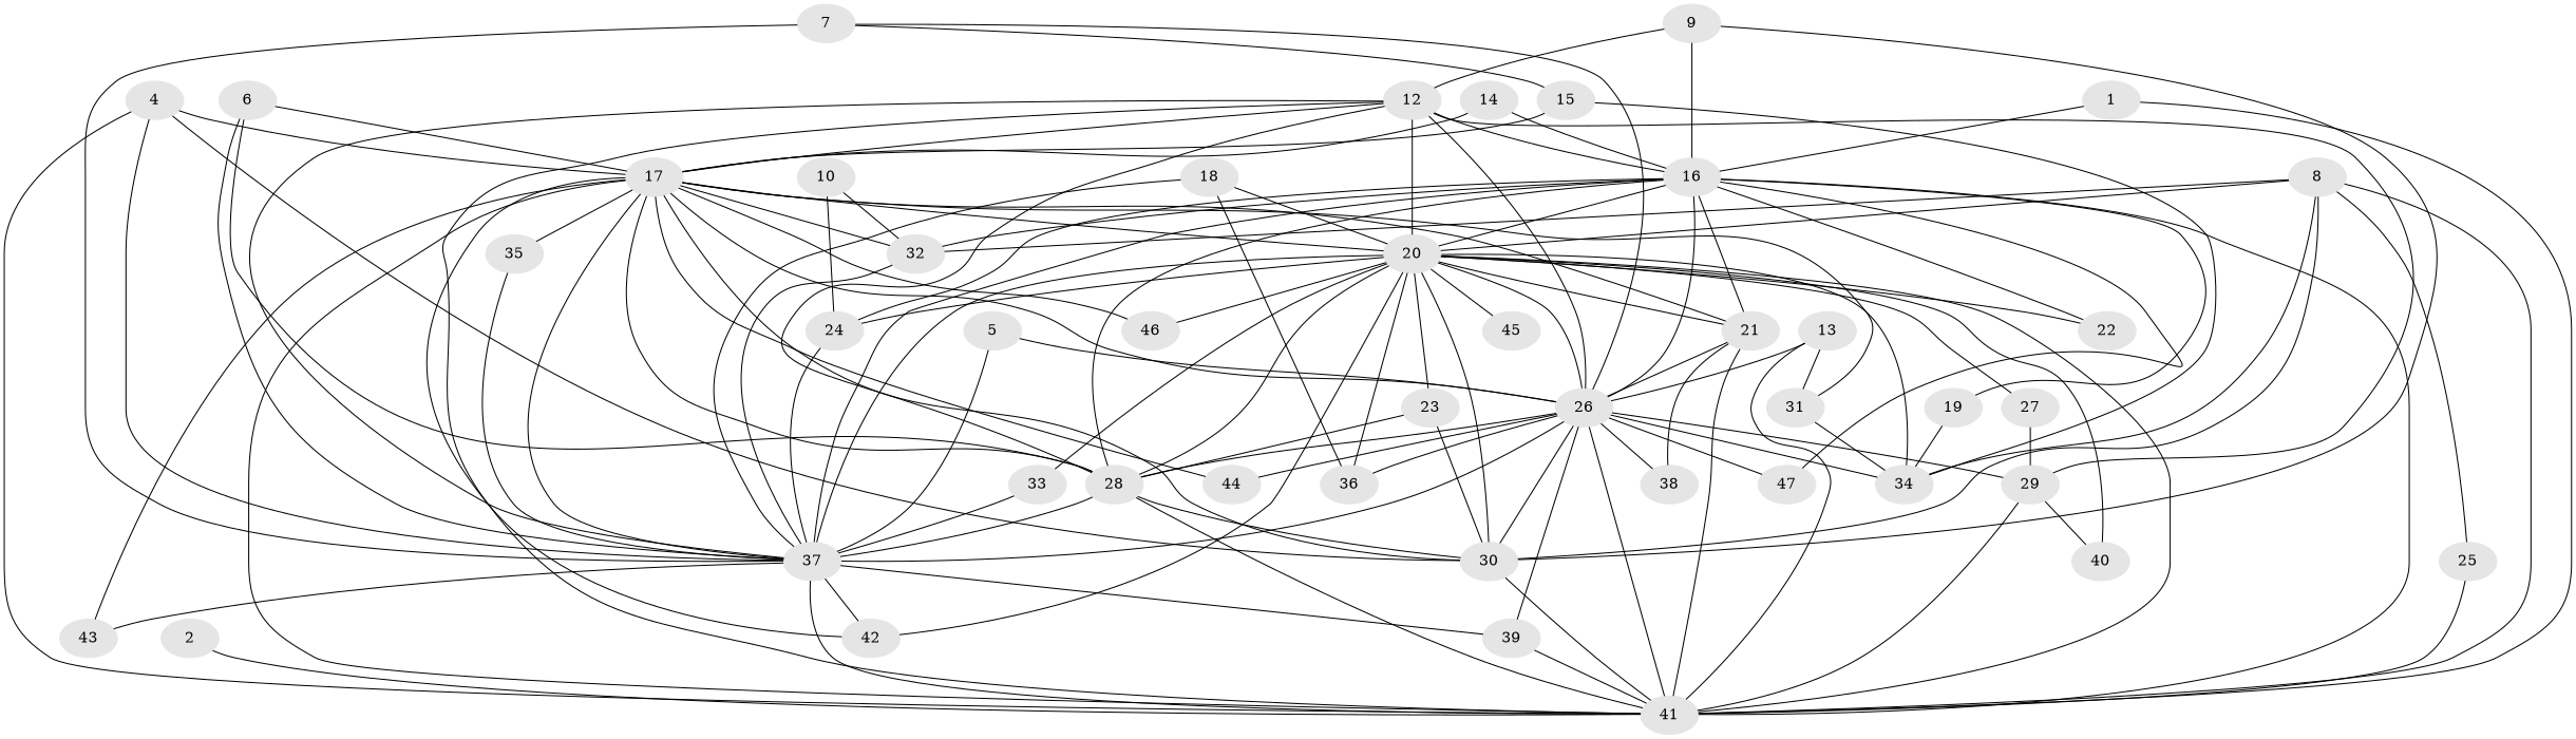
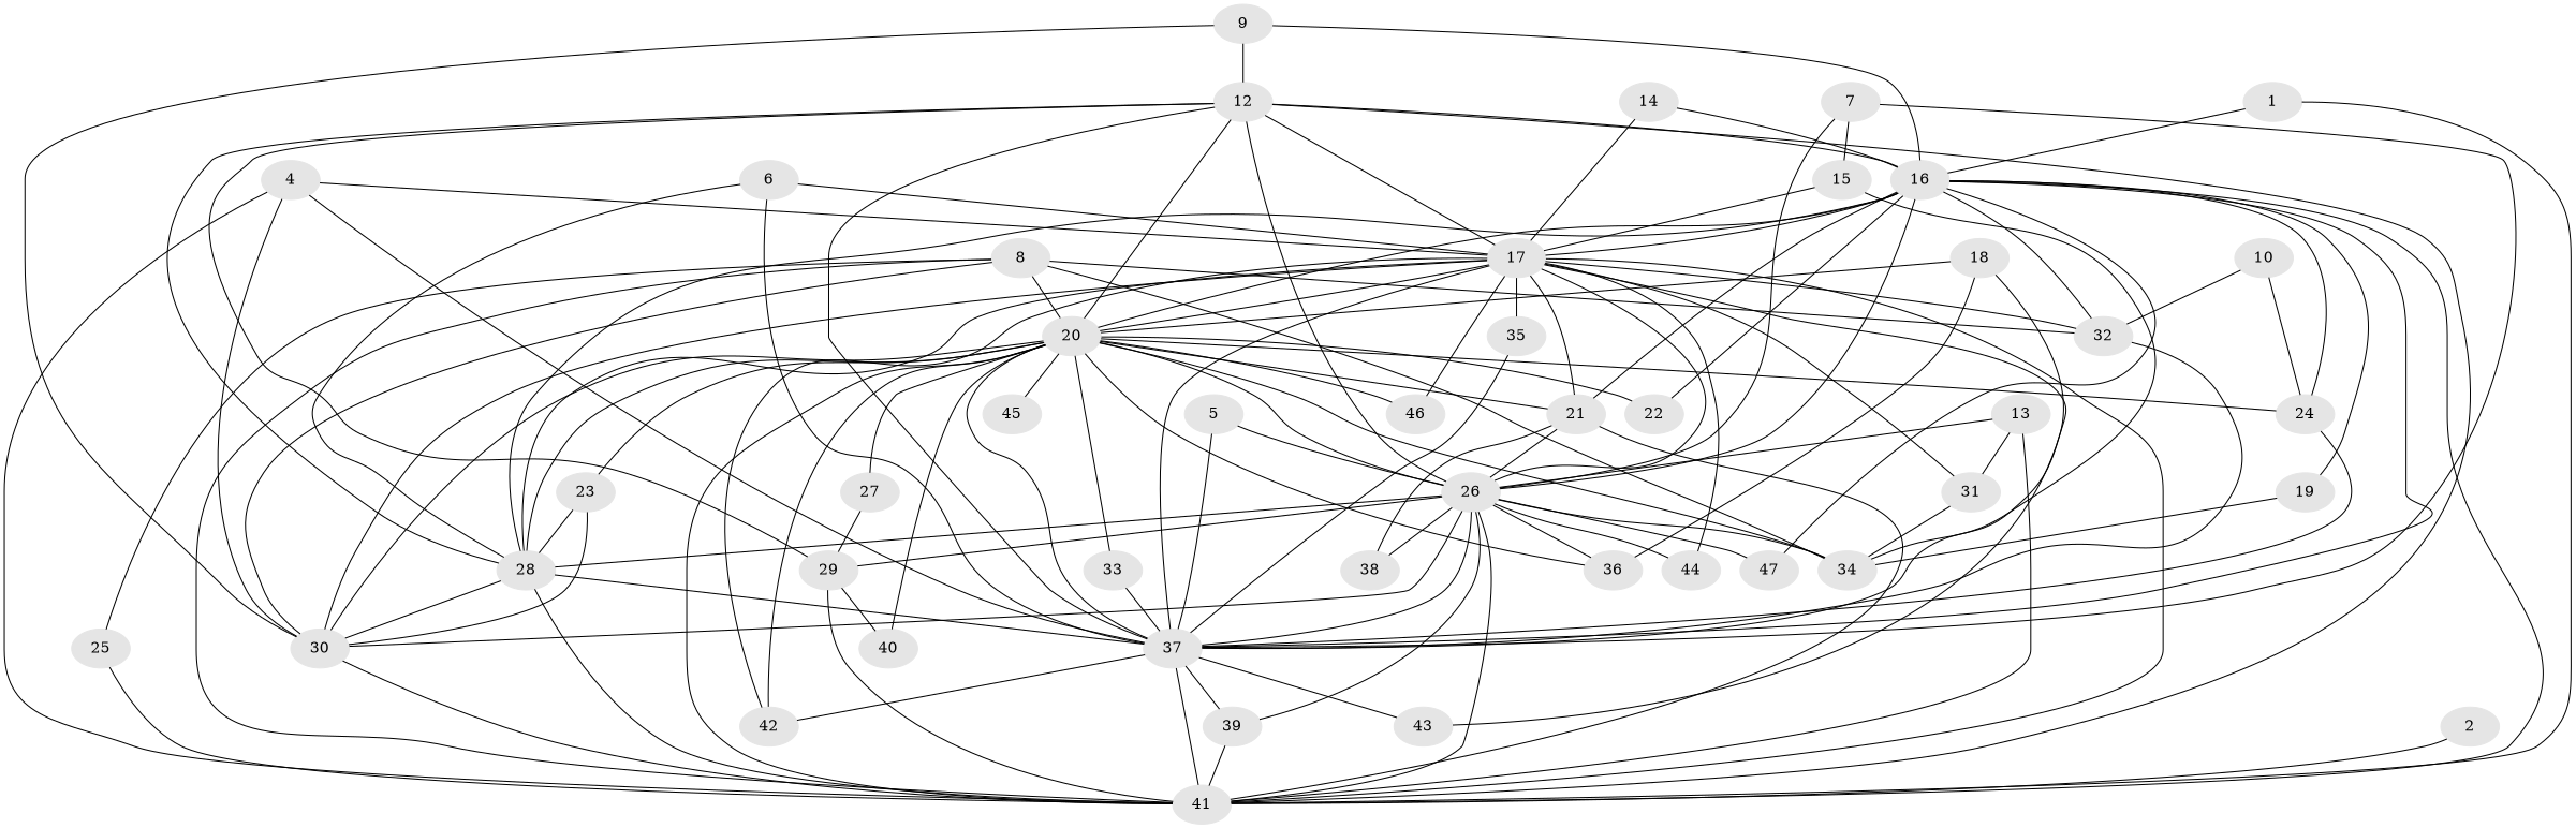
  graph {
    node [color=gray90 style=filled]
    edge [weight=1.0]
    1
    16
    41
    26
    32
    17
    37
    28
    20
    24
    19
    21
    22
    47
    2
    30
    34
    29
    44
    36
    38
    39
    4
    31
    35
    42
    43
    46
    5
    6
    7
    15
    8
    25
    23
    27
    33
    40
    45
    9
    12
    10
    13
    14
    18
    1 -- 16
    1 -- 41
    16 -- 41 [weight=2.0]
    16 -- 26 [weight=2.0]
    16 -- 32
+   16 -- 17
    16 -- 37 [weight=2.0]
    16 -- 28
    16 -- 20 [weight=2.0]
    16 -- 24
    16 -- 19
    16 -- 21
    16 -- 22
    16 -- 47
    26 -- 41
    26 -- 37 [weight=2.0]
    26 -- 28
    26 -- 47
    26 -- 30
    26 -- 34
    26 -- 29
    26 -- 44
    26 -- 36
    26 -- 38
    26 -- 39
    32 -- 37
    17 -- 41 [weight=2.0]
    17 -- 26
    17 -- 32
    17 -- 37 [weight=2.0]
    17 -- 28
    17 -- 20 [weight=2.0]
    17 -- 21
    17 -- 30
    17 -- 44
    17 -- 31
    17 -- 35 [weight=2.0]
    17 -- 42
    17 -- 43
    17 -- 46
    37 -- 41 [weight=2.0]
    37 -- 39
    37 -- 42
    37 -- 43
    28 -- 41
    28 -- 37 [weight=2.0]
    28 -- 30
    20 -- 41 [weight=3.0]
    20 -- 26 [weight=3.0]
    20 -- 37 [weight=5.0]
    20 -- 28 [weight=3.0]
    20 -- 24
    20 -- 21
    20 -- 22
    20 -- 30
    20 -- 34 [weight=2.0]
    20 -- 36 [weight=2.0]
    20 -- 42
    20 -- 46
    20 -- 23
    20 -- 27
    20 -- 33
    20 -- 40
    20 -- 45
    24 -- 37
    19 -- 34
    21 -- 41
    21 -- 26
    21 -- 38
    2 -- 41
    30 -- 41
    29 -- 41
    29 -- 40
    39 -- 41
    4 -- 41
    4 -- 17
    4 -- 37
    4 -- 30
    31 -- 34
    35 -- 37 [weight=2.0]
    5 -- 26
    5 -- 37
    6 -- 17
    6 -- 37
    6 -- 28
    7 -- 26
    7 -- 37 [weight=2.0]
    7 -- 15
    15 -- 17
    15 -- 34
    8 -- 41
    8 -- 32
    8 -- 20
    8 -- 30
    8 -- 34
    8 -- 25
    25 -- 41
    23 -- 28
    23 -- 30
    27 -- 29
    33 -- 37 [weight=2.0]
    9 -- 16
    9 -- 30
    9 -- 12
    12 -- 16 [weight=2.0]
    12 -- 41
    12 -- 26 [weight=2.0]
    12 -- 17
    12 -- 37 [weight=2.0]
    12 -- 28
    12 -- 20 [weight=2.0]
    12 -- 29
    10 -- 32
    10 -- 24
    13 -- 41
    13 -- 26
    13 -- 31
    14 -- 16
    14 -- 17
    18 -- 37
    18 -- 20
    18 -- 36
  }
